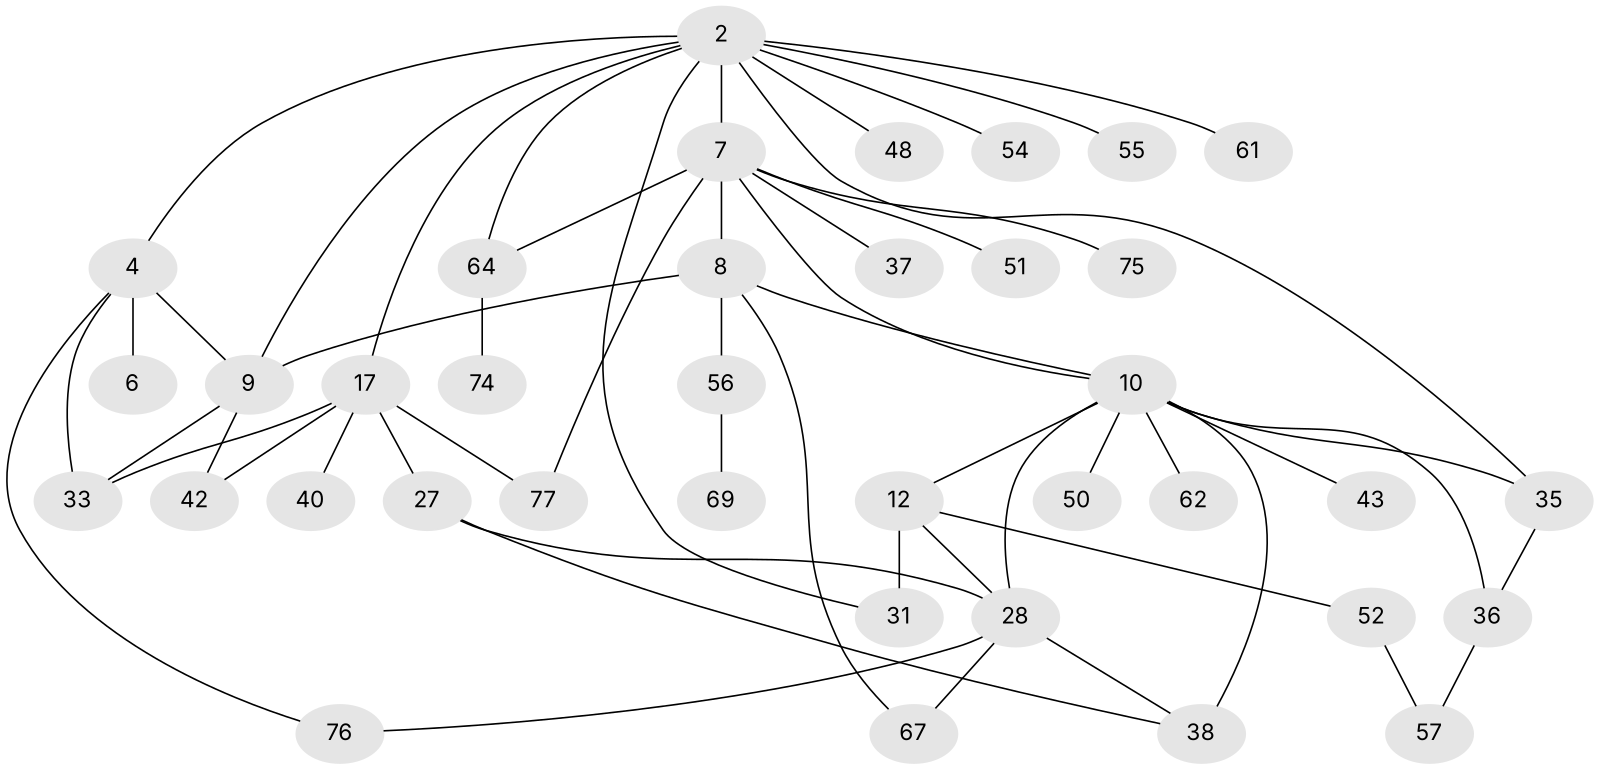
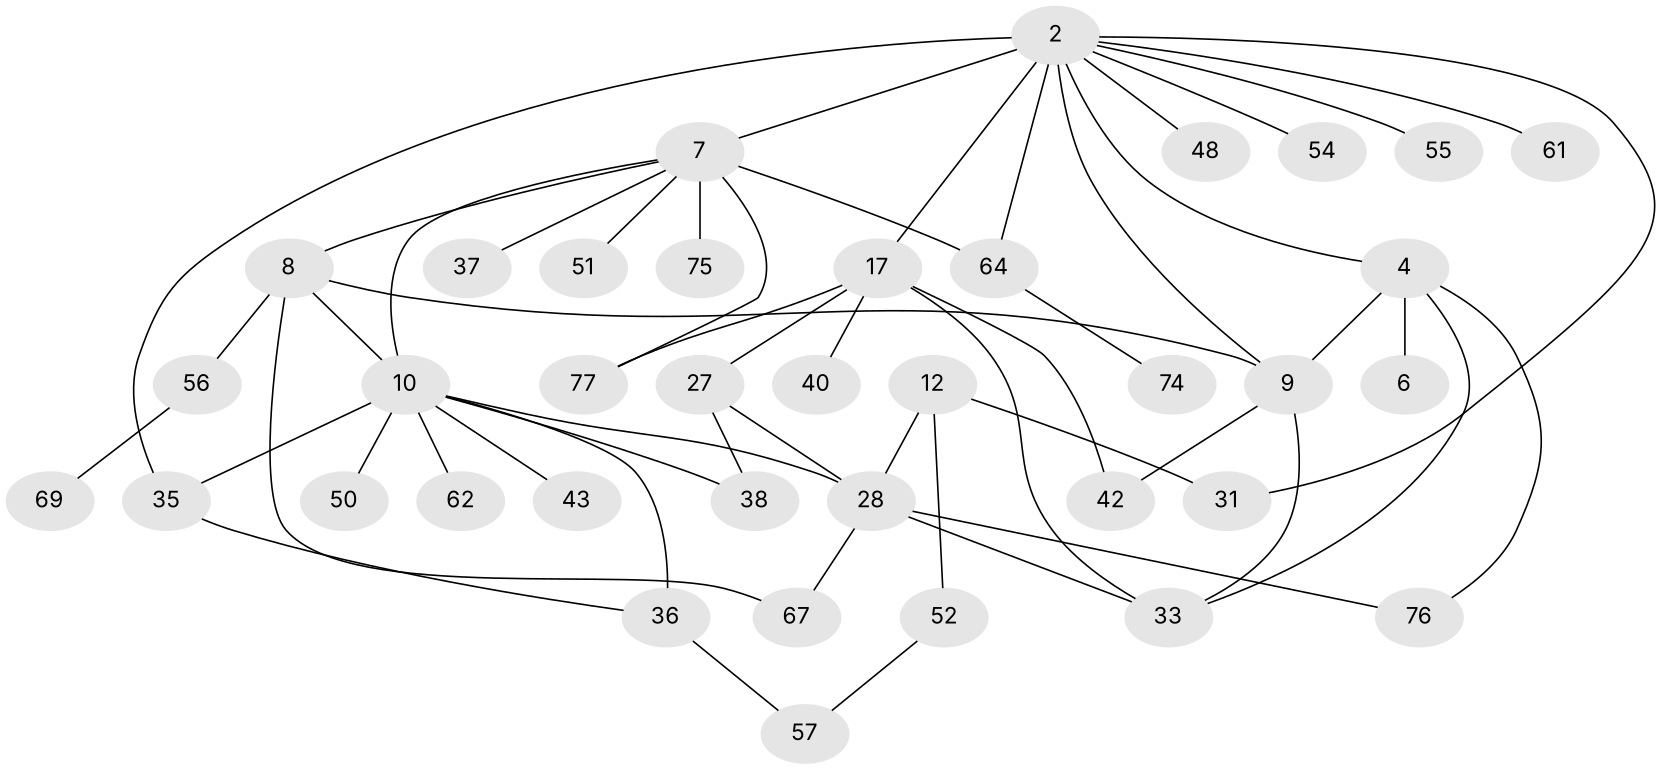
  graph {
    fontname=Inter
    node [color=gray90 fontname=Inter style=filled]
    edge [fontname=Inter]
    2 [super="+32+13"]
    n2 [label=7 super="+5+60"]
    4 [super="+70"]
    9 [super="+19"]
    17 [super="+21+20"]
    31 [super="+49"]
    35
    48
    54
    55 [super="+58"]
    61
    64 [super="+73+65"]
    8 [super="+44+47+22"]
    10 [super="+11+26+15"]
    37 [super="+74"]
    51
    75
    77
    6
    33 [super="+59"]
    76
    42
    27 [super="+34"]
    40
    36 [super="+53"]
    n26 [label=74]
    56 [super="+66"]
    67
    12
    28 [super="+46+68"]
    38
    43
    50
    62
    69
    52
    57
    2 -- n2 [weight=2]
    2 -- 4
    2 -- 9
    2 -- 17
    2 -- 31
    2 -- 35
    2 -- 48
    2 -- 54
    2 -- 55
    2 -- 61
    2 -- 64 [weight=2]
    n2 -- 64
    n2 -- 8
    n2 -- 10
    n2 -- 37
    n2 -- 51
    n2 -- 75
    n2 -- 77
    4 -- 9
    4 -- 6
    4 -- 33
    4 -- 76
    9 -- 33
    9 -- 42
    17 -- 77
    17 -- 33
    17 -- 42
    17 -- 27
    17 -- 40
    35 -- 36
    64 -- n26
    8 -- 9
    8 -- 10 [weight=2]
    8 -- 56 [weight=2]
    8 -- 67
    10 -- 35 [weight=2]
    10 -- 36
-   10 -- 12
    10 -- 28
    10 -- 38 [weight=2]
    10 -- 43
    10 -- 50
    10 -- 62
    27 -- 28
    27 -- 38
    36 -- 57
    56 -- 69
    12 -- 31
    12 -- 28
    12 -- 52
-   28 -- 38
+   28 -- 33
    28 -- 76
    28 -- 67
    52 -- 57
  }
